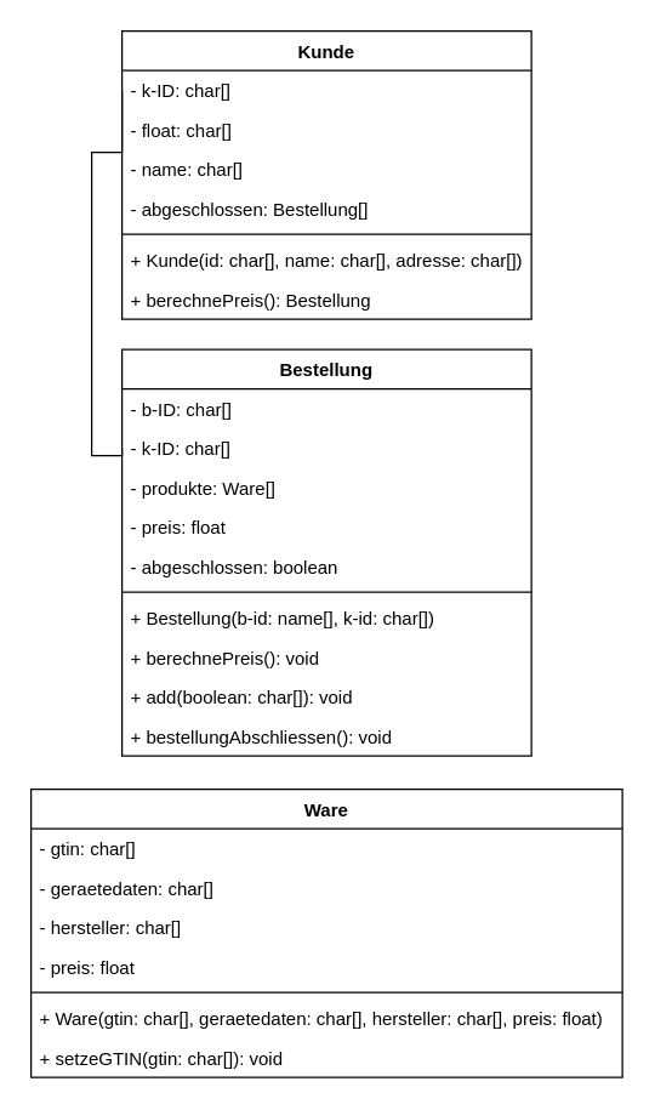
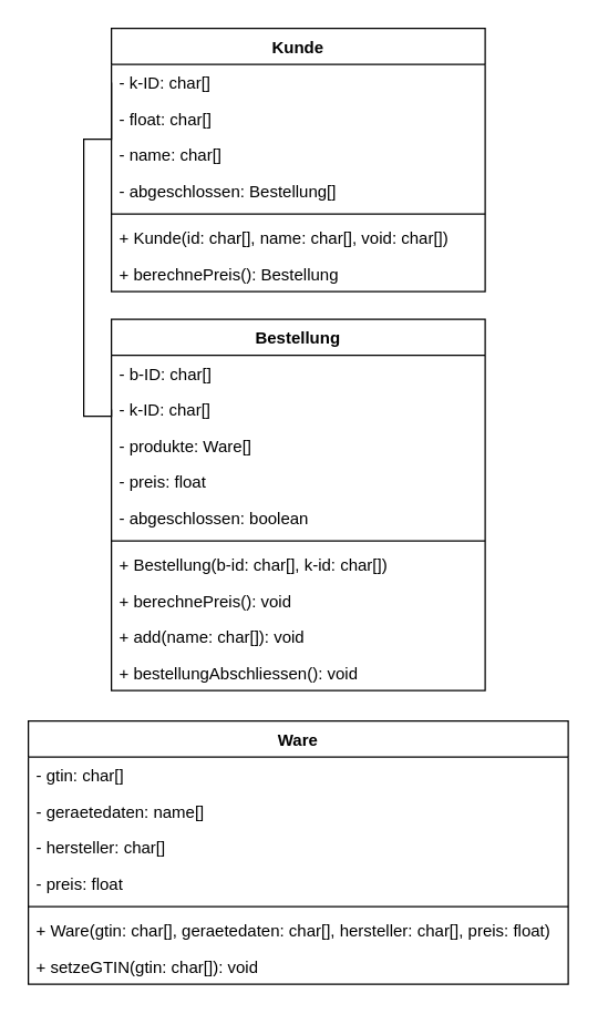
  <mxCell id="0" />
  <mxCell id="1" parent="0" />
  <mxCell id="2" value="Ware" style="swimlane;fontStyle=1;align=center;verticalAlign=top;childLayout=stackLayout;horizontal=1;startSize=26;horizontalStack=0;resizeParent=1;resizeParentMax=0;resizeLast=0;collapsible=1;marginBottom=0;whiteSpace=wrap;html=1;" vertex="1" parent="1"><mxGeometry x="20" y="520" width="390" height="190" as="geometry" /></mxCell>
  <mxCell id="3" value="- gtin: char[]" style="text;strokeColor=none;fillColor=none;align=left;verticalAlign=top;spacingLeft=4;spacingRight=4;overflow=hidden;rotatable=0;points=[[0,0.5],[1,0.5]];portConstraint=eastwest;whiteSpace=wrap;html=1;" vertex="1" parent="2"><mxGeometry y="26" width="390" height="26" as="geometry" /></mxCell>
- <mxCell id="4" value="- geraetedaten: char[]" style="text;strokeColor=none;fillColor=none;align=left;verticalAlign=top;spacingLeft=4;spacingRight=4;overflow=hidden;rotatable=0;points=[[0,0.5],[1,0.5]];portConstraint=eastwest;whiteSpace=wrap;html=1;" vertex="1" parent="2"><mxGeometry y="52" width="390" height="26" as="geometry" /></mxCell>
+ <mxCell id="4" value="- geraetedaten: name[]" style="text;strokeColor=none;fillColor=none;align=left;verticalAlign=top;spacingLeft=4;spacingRight=4;overflow=hidden;rotatable=0;points=[[0,0.5],[1,0.5]];portConstraint=eastwest;whiteSpace=wrap;html=1;" vertex="1" parent="2"><mxGeometry y="52" width="390" height="26" as="geometry" /></mxCell>
  <mxCell id="5" value="- hersteller: char[]" style="text;strokeColor=none;fillColor=none;align=left;verticalAlign=top;spacingLeft=4;spacingRight=4;overflow=hidden;rotatable=0;points=[[0,0.5],[1,0.5]];portConstraint=eastwest;whiteSpace=wrap;html=1;" vertex="1" parent="2"><mxGeometry y="78" width="390" height="26" as="geometry" /></mxCell>
  <mxCell id="6" value="- preis: float" style="text;strokeColor=none;fillColor=none;align=left;verticalAlign=top;spacingLeft=4;spacingRight=4;overflow=hidden;rotatable=0;points=[[0,0.5],[1,0.5]];portConstraint=eastwest;whiteSpace=wrap;html=1;" vertex="1" parent="2"><mxGeometry y="104" width="390" height="26" as="geometry" /></mxCell>
  <mxCell id="7" value="" style="line;strokeWidth=1;fillColor=none;align=left;verticalAlign=middle;spacingTop=-1;spacingLeft=3;spacingRight=3;rotatable=0;labelPosition=right;points=[];portConstraint=eastwest;strokeColor=inherit;" vertex="1" parent="2"><mxGeometry y="130" width="390" height="8" as="geometry" /></mxCell>
  <mxCell id="8" value="+ Ware(gtin: char[], geraetedaten: char[], hersteller: char[], preis: float)" style="text;strokeColor=none;fillColor=none;align=left;verticalAlign=top;spacingLeft=4;spacingRight=4;overflow=hidden;rotatable=0;points=[[0,0.5],[1,0.5]];portConstraint=eastwest;whiteSpace=wrap;html=1;" vertex="1" parent="2"><mxGeometry y="138" width="390" height="26" as="geometry" /></mxCell>
  <mxCell id="9" value="+ setzeGTIN(gtin: char[]): void" style="text;strokeColor=none;fillColor=none;align=left;verticalAlign=top;spacingLeft=4;spacingRight=4;overflow=hidden;rotatable=0;points=[[0,0.5],[1,0.5]];portConstraint=eastwest;whiteSpace=wrap;html=1;" vertex="1" parent="2"><mxGeometry y="164" width="390" height="26" as="geometry" /></mxCell>
  <mxCell id="10" value="Kunde" style="swimlane;fontStyle=1;align=center;verticalAlign=top;childLayout=stackLayout;horizontal=1;startSize=26;horizontalStack=0;resizeParent=1;resizeParentMax=0;resizeLast=0;collapsible=1;marginBottom=0;whiteSpace=wrap;html=1;" vertex="1" parent="1"><mxGeometry x="80" y="20" width="270" height="190" as="geometry" /></mxCell>
  <mxCell id="11" value="- k&lt;span style=&quot;background-color: initial;&quot;&gt;-ID: char[]&lt;/span&gt;" style="text;strokeColor=none;fillColor=none;align=left;verticalAlign=top;spacingLeft=4;spacingRight=4;overflow=hidden;rotatable=0;points=[[0,0.5],[1,0.5]];portConstraint=eastwest;whiteSpace=wrap;html=1;" vertex="1" parent="10"><mxGeometry y="26" width="270" height="26" as="geometry" /></mxCell>
  <mxCell id="12" value="- float: char[]" style="text;strokeColor=none;fillColor=none;align=left;verticalAlign=top;spacingLeft=4;spacingRight=4;overflow=hidden;rotatable=0;points=[[0,0.5],[1,0.5]];portConstraint=eastwest;whiteSpace=wrap;html=1;" vertex="1" parent="10"><mxGeometry y="52" width="270" height="26" as="geometry" /></mxCell>
  <mxCell id="13" value="- name: char[]" style="text;strokeColor=none;fillColor=none;align=left;verticalAlign=top;spacingLeft=4;spacingRight=4;overflow=hidden;rotatable=0;points=[[0,0.5],[1,0.5]];portConstraint=eastwest;whiteSpace=wrap;html=1;" vertex="1" parent="10"><mxGeometry y="78" width="270" height="26" as="geometry" /></mxCell>
  <mxCell id="14" value="- abgeschlossen: Bestellung[]" style="text;strokeColor=none;fillColor=none;align=left;verticalAlign=top;spacingLeft=4;spacingRight=4;overflow=hidden;rotatable=0;points=[[0,0.5],[1,0.5]];portConstraint=eastwest;whiteSpace=wrap;html=1;" vertex="1" parent="10"><mxGeometry y="104" width="270" height="26" as="geometry" /></mxCell>
  <mxCell id="15" value="" style="line;strokeWidth=1;fillColor=none;align=left;verticalAlign=middle;spacingTop=-1;spacingLeft=3;spacingRight=3;rotatable=0;labelPosition=right;points=[];portConstraint=eastwest;strokeColor=inherit;" vertex="1" parent="10"><mxGeometry y="130" width="270" height="8" as="geometry" /></mxCell>
- <mxCell id="16" value="+ Kunde(id: char[], name: char[], adresse: char[])" style="text;strokeColor=none;fillColor=none;align=left;verticalAlign=top;spacingLeft=4;spacingRight=4;overflow=hidden;rotatable=0;points=[[0,0.5],[1,0.5]];portConstraint=eastwest;whiteSpace=wrap;html=1;" vertex="1" parent="10"><mxGeometry y="138" width="270" height="26" as="geometry" /></mxCell>
+ <mxCell id="16" value="+ Kunde(id: char[], name: char[], void: char[])" style="text;strokeColor=none;fillColor=none;align=left;verticalAlign=top;spacingLeft=4;spacingRight=4;overflow=hidden;rotatable=0;points=[[0,0.5],[1,0.5]];portConstraint=eastwest;whiteSpace=wrap;html=1;" vertex="1" parent="10"><mxGeometry y="138" width="270" height="26" as="geometry" /></mxCell>
  <mxCell id="17" value="+ berechnePreis(): Bestellung" style="text;strokeColor=none;fillColor=none;align=left;verticalAlign=top;spacingLeft=4;spacingRight=4;overflow=hidden;rotatable=0;points=[[0,0.5],[1,0.5]];portConstraint=eastwest;whiteSpace=wrap;html=1;" vertex="1" parent="10"><mxGeometry y="164" width="270" height="26" as="geometry" /></mxCell>
  <mxCell id="18" value="Bestellung" style="swimlane;fontStyle=1;align=center;verticalAlign=top;childLayout=stackLayout;horizontal=1;startSize=26;horizontalStack=0;resizeParent=1;resizeParentMax=0;resizeLast=0;collapsible=1;marginBottom=0;whiteSpace=wrap;html=1;" vertex="1" parent="1"><mxGeometry x="80" y="230" width="270" height="268" as="geometry" /></mxCell>
  <mxCell id="19" value="- b-ID: char[]" style="text;strokeColor=none;fillColor=none;align=left;verticalAlign=top;spacingLeft=4;spacingRight=4;overflow=hidden;rotatable=0;points=[[0,0.5],[1,0.5]];portConstraint=eastwest;whiteSpace=wrap;html=1;" vertex="1" parent="18"><mxGeometry y="26" width="270" height="26" as="geometry" /></mxCell>
  <mxCell id="20" value="- k-ID: char[]" style="text;strokeColor=none;fillColor=none;align=left;verticalAlign=top;spacingLeft=4;spacingRight=4;overflow=hidden;rotatable=0;points=[[0,0.5],[1,0.5]];portConstraint=eastwest;whiteSpace=wrap;html=1;" vertex="1" parent="18"><mxGeometry y="52" width="270" height="26" as="geometry" /></mxCell>
  <mxCell id="21" value="- produkte: Ware[]" style="text;strokeColor=none;fillColor=none;align=left;verticalAlign=top;spacingLeft=4;spacingRight=4;overflow=hidden;rotatable=0;points=[[0,0.5],[1,0.5]];portConstraint=eastwest;whiteSpace=wrap;html=1;" vertex="1" parent="18"><mxGeometry y="78" width="270" height="26" as="geometry" /></mxCell>
  <mxCell id="22" value="- preis: float" style="text;strokeColor=none;fillColor=none;align=left;verticalAlign=top;spacingLeft=4;spacingRight=4;overflow=hidden;rotatable=0;points=[[0,0.5],[1,0.5]];portConstraint=eastwest;whiteSpace=wrap;html=1;" vertex="1" parent="18"><mxGeometry y="104" width="270" height="26" as="geometry" /></mxCell>
  <mxCell id="23" value="- abgeschlossen: boolean" style="text;strokeColor=none;fillColor=none;align=left;verticalAlign=top;spacingLeft=4;spacingRight=4;overflow=hidden;rotatable=0;points=[[0,0.5],[1,0.5]];portConstraint=eastwest;whiteSpace=wrap;html=1;" vertex="1" parent="18"><mxGeometry y="130" width="270" height="26" as="geometry" /></mxCell>
  <mxCell id="24" value="" style="line;strokeWidth=1;fillColor=none;align=left;verticalAlign=middle;spacingTop=-1;spacingLeft=3;spacingRight=3;rotatable=0;labelPosition=right;points=[];portConstraint=eastwest;strokeColor=inherit;" vertex="1" parent="18"><mxGeometry y="156" width="270" height="8" as="geometry" /></mxCell>
- <mxCell id="25" value="+ Bestellung(b-id: name[], k-id: char[])" style="text;strokeColor=none;fillColor=none;align=left;verticalAlign=top;spacingLeft=4;spacingRight=4;overflow=hidden;rotatable=0;points=[[0,0.5],[1,0.5]];portConstraint=eastwest;whiteSpace=wrap;html=1;" vertex="1" parent="18"><mxGeometry y="164" width="270" height="26" as="geometry" /></mxCell>
+ <mxCell id="25" value="+ Bestellung(b-id: char[], k-id: char[])" style="text;strokeColor=none;fillColor=none;align=left;verticalAlign=top;spacingLeft=4;spacingRight=4;overflow=hidden;rotatable=0;points=[[0,0.5],[1,0.5]];portConstraint=eastwest;whiteSpace=wrap;html=1;" vertex="1" parent="18"><mxGeometry y="164" width="270" height="26" as="geometry" /></mxCell>
  <mxCell id="26" value="+ berechnePreis(): void" style="text;strokeColor=none;fillColor=none;align=left;verticalAlign=top;spacingLeft=4;spacingRight=4;overflow=hidden;rotatable=0;points=[[0,0.5],[1,0.5]];portConstraint=eastwest;whiteSpace=wrap;html=1;" vertex="1" parent="18"><mxGeometry y="190" width="270" height="26" as="geometry" /></mxCell>
- <mxCell id="27" value="+ add(boolean: char[]): void" style="text;strokeColor=none;fillColor=none;align=left;verticalAlign=top;spacingLeft=4;spacingRight=4;overflow=hidden;rotatable=0;points=[[0,0.5],[1,0.5]];portConstraint=eastwest;whiteSpace=wrap;html=1;" vertex="1" parent="18"><mxGeometry y="216" width="270" height="26" as="geometry" /></mxCell>
+ <mxCell id="27" value="+ add(name: char[]): void" style="text;strokeColor=none;fillColor=none;align=left;verticalAlign=top;spacingLeft=4;spacingRight=4;overflow=hidden;rotatable=0;points=[[0,0.5],[1,0.5]];portConstraint=eastwest;whiteSpace=wrap;html=1;" vertex="1" parent="18"><mxGeometry y="216" width="270" height="26" as="geometry" /></mxCell>
  <mxCell id="28" value="+ bestellungAbschliessen(): void" style="text;strokeColor=none;fillColor=none;align=left;verticalAlign=top;spacingLeft=4;spacingRight=4;overflow=hidden;rotatable=0;points=[[0,0.5],[1,0.5]];portConstraint=eastwest;whiteSpace=wrap;html=1;" vertex="1" parent="18"><mxGeometry y="242" width="270" height="26" as="geometry" /></mxCell>
  <mxCell id="29" value="" style="endArrow=none;html=1;rounded=0;entryX=0;entryY=0.5;entryDx=0;entryDy=0;exitX=0;exitY=0.5;exitDx=0;exitDy=0;edgeStyle=orthogonalEdgeStyle;" edge="1" parent="1" source="20" target="11"><mxGeometry width="50" height="50" relative="1" as="geometry"><mxPoint x="260" y="270" as="sourcePoint" /><mxPoint x="310" y="220" as="targetPoint" /><Array as="points"><mxPoint x="80" y="300" /><mxPoint x="60" y="300" /><mxPoint x="60" y="100" /><mxPoint x="80" y="100" /></Array></mxGeometry></mxCell>
